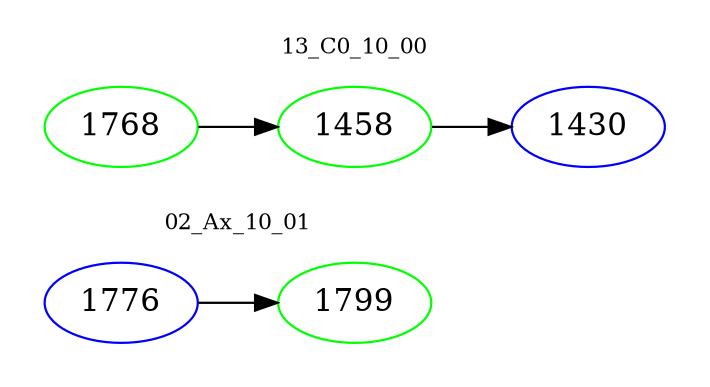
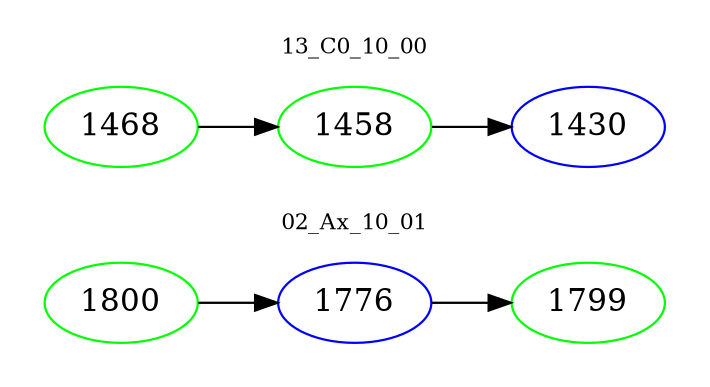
  digraph {
    rankdir=LR
    node [color=green]
    edge [color=black]
+   n1 [label=1800]
    n2 [color=blue label=1776]
    n3 [label=1799]
    n4 [label=1458]
    n5 [color=blue label=1430]
-   n6 [label=1768]
+   n6 [label=1468]
    subgraph cluster_1 {
      color=white
      fontsize=10
      label="02_Ax_10_01"
+     n1
      n2
      n3
    }
    subgraph cluster_2 {
      color=white
      fontsize=10
      label="13_C0_10_00"
      n4
      n5
      n6
    }
+   n1 -> n2
    n2 -> n3
    n4 -> n5
    n6 -> n4
  }
